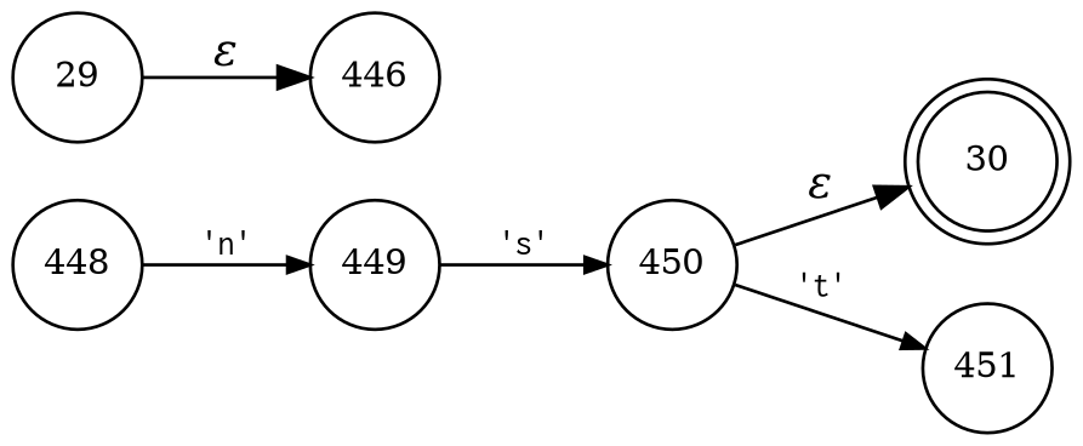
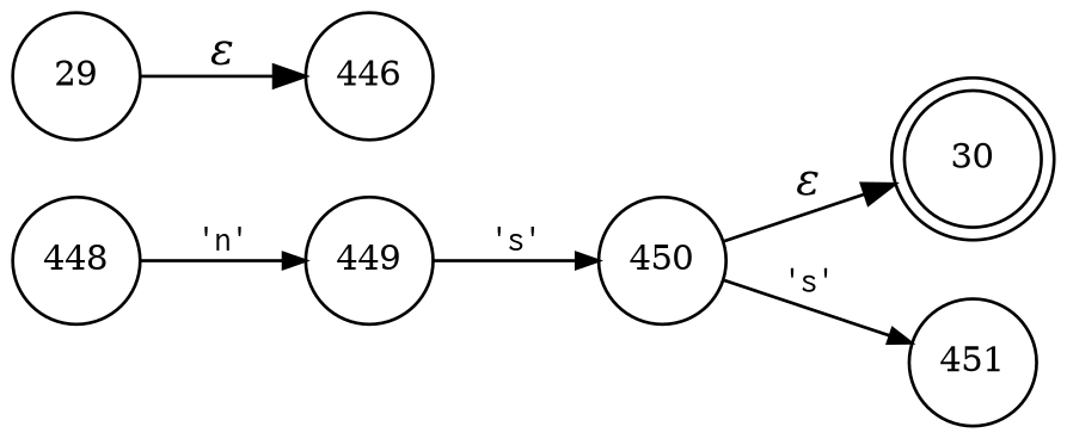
  digraph {
    rankdir=LR
    node [fixedsize=true fontsize=11 shape=circle peripheries=1]
    edge [arrowhead=normal arrowsize=.7 fontname=Courier fontsize=11]
    n1 [label=30 shape=doublecircle width=.6 peripheries=""]
    n2 [label=448 width=.55]
    n3 [label=449 width=.55]
    n4 [label=450 width=.55]
    n5 [label=451 width=.55]
    n6 [label=29 width=.55]
    n7 [label=446 width=.55]
    n2 -> n3 [label="'n'"]
    n3 -> n4 [label="'s'"]
    n4 -> n1 [fontname="Times-Italic" label="&epsilon;" arrowhead="" arrowsize="" fontsize=""]
-   n4 -> n5 [label="'t'"]
+   n4 -> n5 [label="'s'"]
    n6 -> n7 [fontname="Times-Italic" label="&epsilon;" arrowhead="" arrowsize="" fontsize=""]
  }
